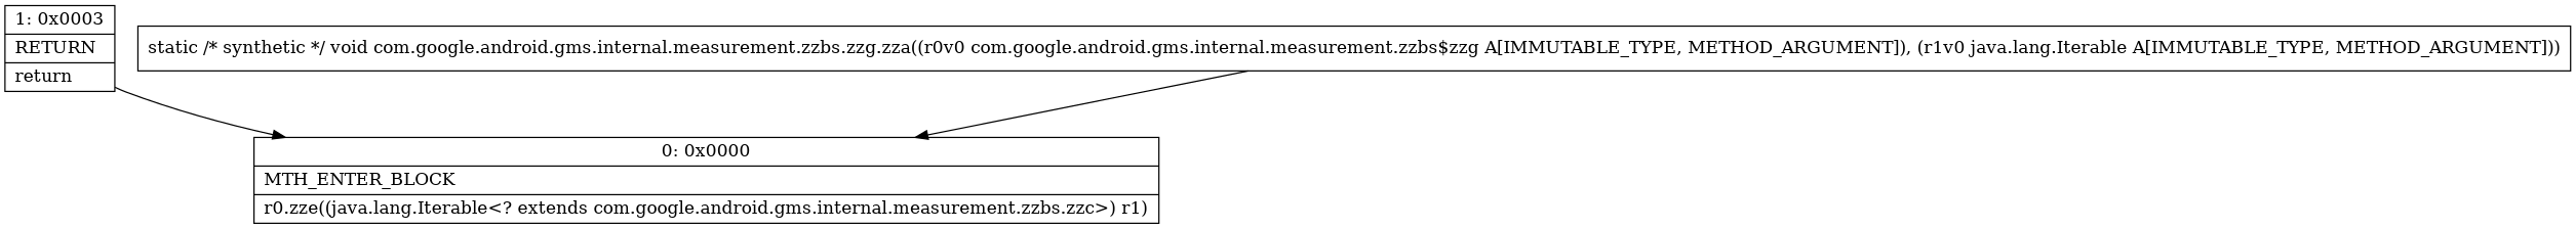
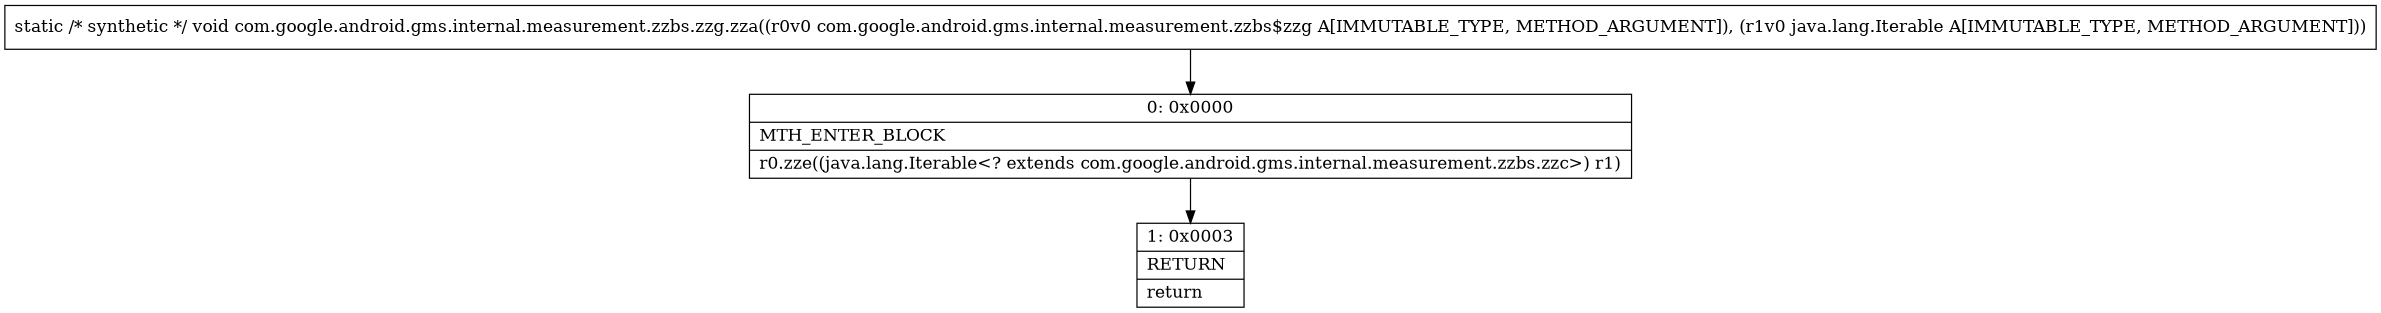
  digraph {
    node [shape=record]
    n1 [label="{0\:\ 0x0000|MTH_ENTER_BLOCK\l|r0.zze((java.lang.Iterable\<? extends com.google.android.gms.internal.measurement.zzbs.zzc\>) r1)\l}"]
    n2 [label="{1\:\ 0x0003|RETURN\l|return\l}"]
    n3 [label="{static \/* synthetic *\/ void com.google.android.gms.internal.measurement.zzbs.zzg.zza((r0v0 com.google.android.gms.internal.measurement.zzbs$zzg A[IMMUTABLE_TYPE, METHOD_ARGUMENT]), (r1v0 java.lang.Iterable A[IMMUTABLE_TYPE, METHOD_ARGUMENT])) }"]
-   n2 -> n1
+   n1 -> n2
    n3 -> n1
  }
